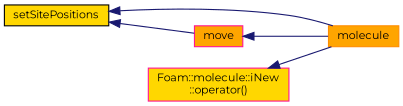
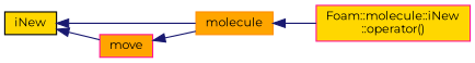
  digraph {
    fontname=Montserrat
    rankdir=LR
    node [color=deeppink fillcolor=gold fontname=Montserrat fontsize=10 shape=record style=filled]
    edge [color=midnightblue dir=back fontname=Montserrat fontsize=10 labelfontname=Helvetica labelfontsize=10 style=solid]
-   n1 [color=black fontcolor=black height=0.2 label=setSitePositions width=0.4]
+   n1 [color=black fontcolor=black height=0.2 label=iNew width=0.4]
    n2 [color=darkorange fillcolor=orange height=0.2 label=molecule width=0.4]
    n3 [fillcolor=orange height=0.2 label=move width=0.4]
    n4 [height=0.2 label="Foam::molecule::iNew\l::operator()" width=0.4]
    n1 -> n2
    n1 -> n3
-   n4 -> n2
+   n2 -> n4
    n3 -> n2
  }
